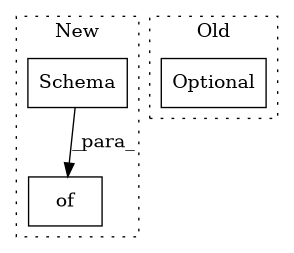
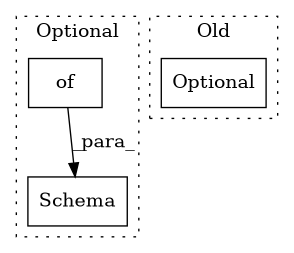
  digraph {
    node [a=32 shape=box]
    n1 [l="7,1" label=Schema s="2635,2650"]
    n2 [l=4 label=of s=2646]
    n3 [l="9,1" label=Optional s="1901,1915"]
    subgraph cluster_1 {
-     label=New
+     label=Optional
      style=dotted
      n1
      n2
    }
    subgraph cluster_2 {
      label=Old
      style=dotted
      n3
    }
-   n1 -> n2 [label=_para_]
+   n2 -> n1 [label=_para_]
  }
